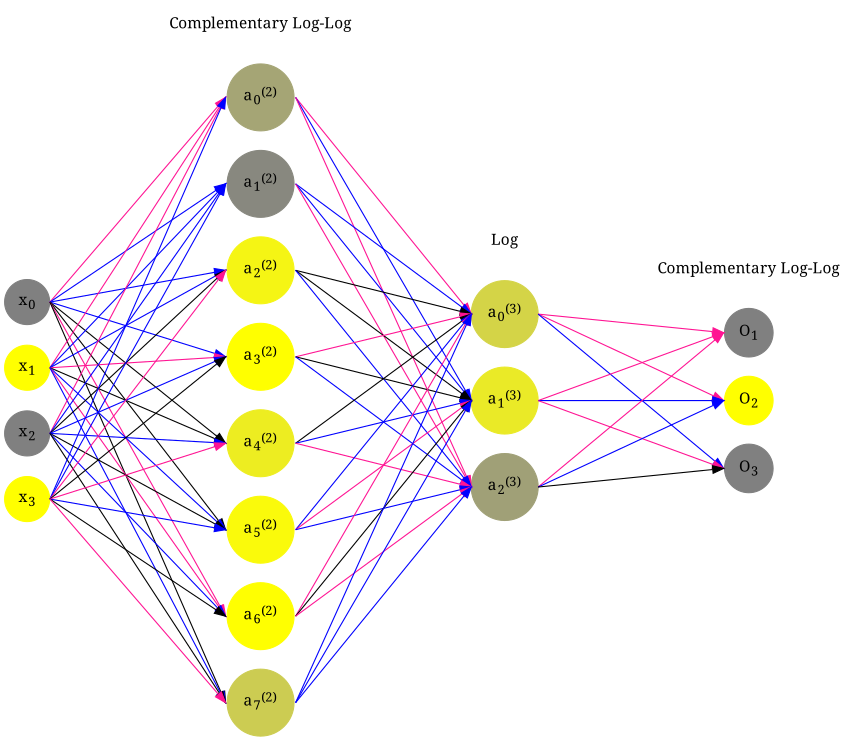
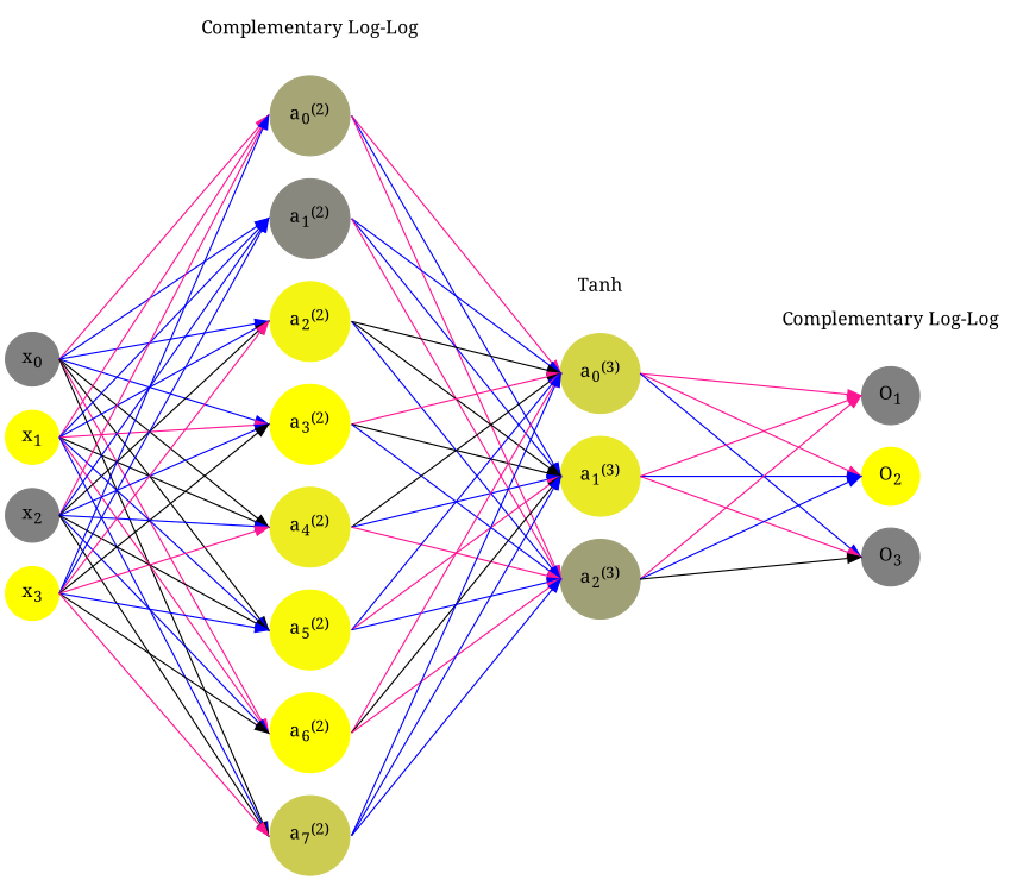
  digraph {
    rankdir=LR
    ranksep=1.4
    splines=false
    fontname="Noto Serif"
    node [color="0.1667, 0.0, 0.5" fillcolor="0.1667, 0.0, 0.5" shape=circle style=filled fontname="Noto Serif"]
    edge [headport=w style=solid tailport=e fontname="Noto Serif" color=blue]
    n1 [label=<x<sub>0</sub>>]
    n2 [color="0.1667, 1.0, 1.0" fillcolor="0.1667, 1.0, 1.0" label=<x<sub>1</sub>>]
    n3 [label=<x<sub>2</sub>>]
    n4 [color="0.1667, 1.0, 1.0" fillcolor="0.1667, 1.0, 1.0" label=<x<sub>3</sub>>]
    n5 [color="0.1667, 0.289339, 0.644670" fillcolor="0.1667, 0.289339, 0.644670" label=<a<sub>0</sub><sup>(2)</sup>>]
    n6 [color="0.1667, 0.069262, 0.534631" fillcolor="0.1667, 0.069262, 0.534631" label=<a<sub>1</sub><sup>(2)</sup>>]
    n7 [color="0.1667, 0.915608, 0.957804" fillcolor="0.1667, 0.915608, 0.957804" label=<a<sub>2</sub><sup>(2)</sup>>]
    n8 [color="0.1667, 1.000000, 1.000000" fillcolor="0.1667, 1.000000, 1.000000" label=<a<sub>3</sub><sup>(2)</sup>>]
    n9 [color="0.1667, 0.858710, 0.929355" fillcolor="0.1667, 0.858710, 0.929355" label=<a<sub>4</sub><sup>(2)</sup>>]
    n10 [color="0.1667, 0.955389, 0.977695" fillcolor="0.1667, 0.955389, 0.977695" label=<a<sub>5</sub><sup>(2)</sup>>]
    n11 [color="0.1667, 0.993045, 0.996522" fillcolor="0.1667, 0.993045, 0.996522" label=<a<sub>6</sub><sup>(2)</sup>>]
    n12 [color="0.1667, 0.599458, 0.799729" fillcolor="0.1667, 0.599458, 0.799729" label=<a<sub>7</sub><sup>(2)</sup>>]
    n13 [color="0.1667, 0.663769, 0.831884" fillcolor="0.1667, 0.663769, 0.831884" label=<a<sub>0</sub><sup>(3)</sup>>]
    n14 [color="0.1667, 0.830148, 0.915074" fillcolor="0.1667, 0.830148, 0.915074" label=<a<sub>1</sub><sup>(3)</sup>>]
    n15 [color="0.1667, 0.255221, 0.627610" fillcolor="0.1667, 0.255221, 0.627610" label=<a<sub>2</sub><sup>(3)</sup>>]
    n16 [label=<O<sub>1</sub>>]
    n17 [color="0.1667, 1.0, 1.0" fillcolor="0.1667, 1.0, 1.0" label=<O<sub>2</sub>>]
    n18 [label=<O<sub>3</sub>>]
    n19 [label="Complementary Log-Log" shape=plaintext color=darkorange fillcolor="" style=""]
-   n20 [label=Log shape=plaintext color=teal fillcolor="" style=""]
+   n20 [label=Tanh shape=plaintext color=teal fillcolor="" style=""]
    n21 [label="Complementary Log-Log" shape=plaintext color=darkorange fillcolor="" style=""]
    subgraph sub_1 {
      n1
    }
    subgraph sub_2 {
      n2
    }
    subgraph sub_3 {
      n3
    }
    subgraph sub_4 {
      n4
    }
    subgraph sub_5 {
      n5
    }
    subgraph sub_6 {
      n6
    }
    subgraph sub_7 {
      n7
    }
    subgraph sub_8 {
      n8
    }
    subgraph sub_9 {
      n9
    }
    subgraph sub_10 {
      n10
    }
    subgraph sub_11 {
      n11
    }
    subgraph sub_12 {
      n12
    }
    subgraph sub_13 {
      n13
    }
    subgraph sub_14 {
      n14
    }
    subgraph sub_15 {
      n15
    }
    subgraph sub_16 {
      n16
    }
    subgraph sub_17 {
      n17
    }
    subgraph sub_18 {
      n18
    }
    subgraph sub_19 {
      rank=same
      n1
      n2
      n3
      n4
    }
    subgraph sub_20 {
      rank=same
      n5
      n6
      n7
      n8
      n9
      n10
      n11
      n12
    }
    subgraph sub_21 {
      rank=same
      n13
      n14
      n15
    }
    subgraph sub_22 {
      rank=same
      n16
      n17
      n18
    }
    subgraph sub_23 {
      rank=same
      n5
      n19
    }
    subgraph sub_24 {
      rank=same
      n13
      n20
    }
    subgraph sub_25 {
      rank=same
      n16
      n21
    }
    n1 -> n2 [style=invis color=""]
    n1 -> n5 [color=deeppink]
    n1 -> n6
    n1 -> n7
    n1 -> n8
    n1 -> n9 [color=black]
    n1 -> n10 [color=black]
    n1 -> n11 [color=deeppink]
    n1 -> n12 [color=black]
    n2 -> n3 [style=invis color=""]
    n2 -> n5 [color=deeppink]
    n2 -> n6
    n2 -> n7
    n2 -> n8 [color=deeppink]
    n2 -> n9 [color=black]
    n2 -> n10
    n2 -> n11 [color=deeppink]
    n2 -> n12
    n3 -> n4 [style=invis color=""]
    n3 -> n5 [color=deeppink]
    n3 -> n6
    n3 -> n7 [color=black]
    n3 -> n8
    n3 -> n9
    n3 -> n10 [color=black]
    n3 -> n11
    n3 -> n12 [color=black]
    n4 -> n5
    n4 -> n6
    n4 -> n7 [color=deeppink]
    n4 -> n8 [color=black]
    n4 -> n9 [color=deeppink]
    n4 -> n10
    n4 -> n11 [color=black]
    n4 -> n12 [color=deeppink]
    n5 -> n6 [style=invis color=""]
    n5 -> n13 [color=deeppink]
    n5 -> n14
    n5 -> n15 [color=deeppink]
    n6 -> n7 [style=invis color=""]
    n6 -> n13
    n6 -> n14
    n6 -> n15 [color=deeppink]
    n7 -> n8 [style=invis color=""]
    n7 -> n13 [color=black]
    n7 -> n14 [color=black]
    n7 -> n15
    n8 -> n9 [style=invis color=""]
    n8 -> n13 [color=deeppink]
    n8 -> n14 [color=black]
    n8 -> n15
    n9 -> n10 [style=invis color=""]
    n9 -> n13 [color=black]
    n9 -> n14
    n9 -> n15 [color=deeppink]
    n10 -> n11 [style=invis color=""]
    n10 -> n13
    n10 -> n14 [color=deeppink]
    n10 -> n15
    n11 -> n12 [style=invis color=""]
    n11 -> n13 [color=deeppink]
    n11 -> n14 [color=black]
    n11 -> n15 [color=deeppink]
    n12 -> n13
    n12 -> n14
    n12 -> n15
    n13 -> n14 [style=invis color=""]
    n13 -> n16 [color=deeppink]
    n13 -> n17 [color=deeppink]
    n13 -> n18
    n14 -> n15 [style=invis color=""]
    n14 -> n16 [color=deeppink]
    n14 -> n17
    n14 -> n18 [color=deeppink]
    n15 -> n16 [color=deeppink]
    n15 -> n17
    n15 -> n18 [color=black]
    n16 -> n17 [style=invis color=""]
    n17 -> n18 [style=invis color=""]
    n19 -> n5 [style=invis color=""]
    n20 -> n13 [style=invis color=""]
    n21 -> n16 [style=invis color=""]
  }
